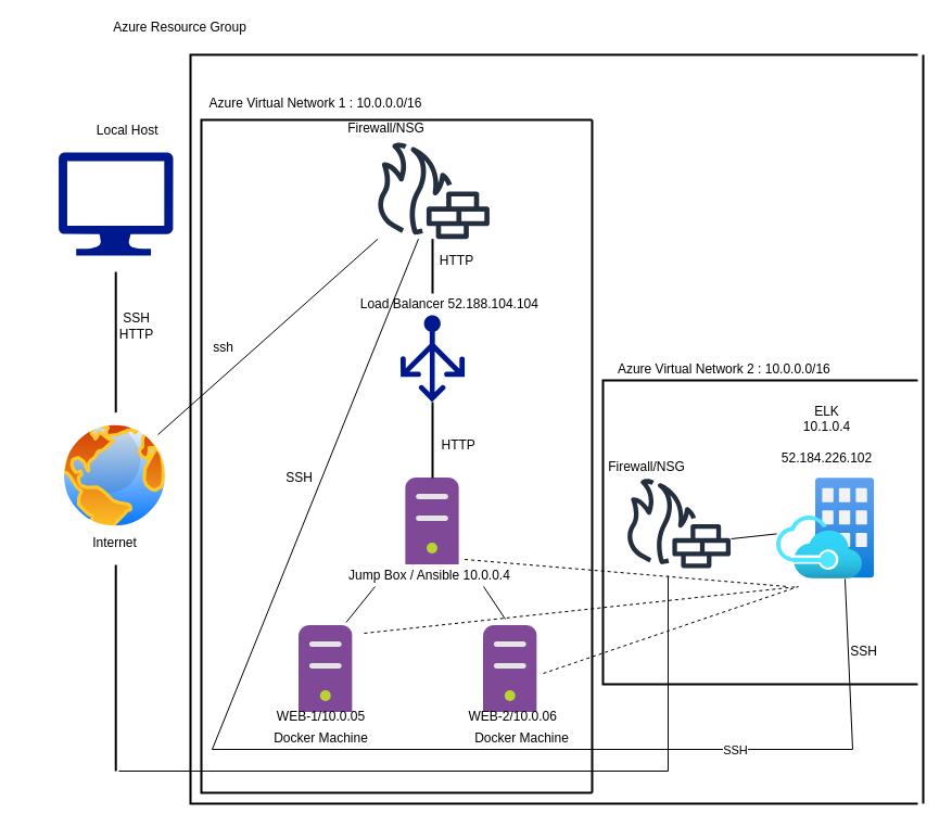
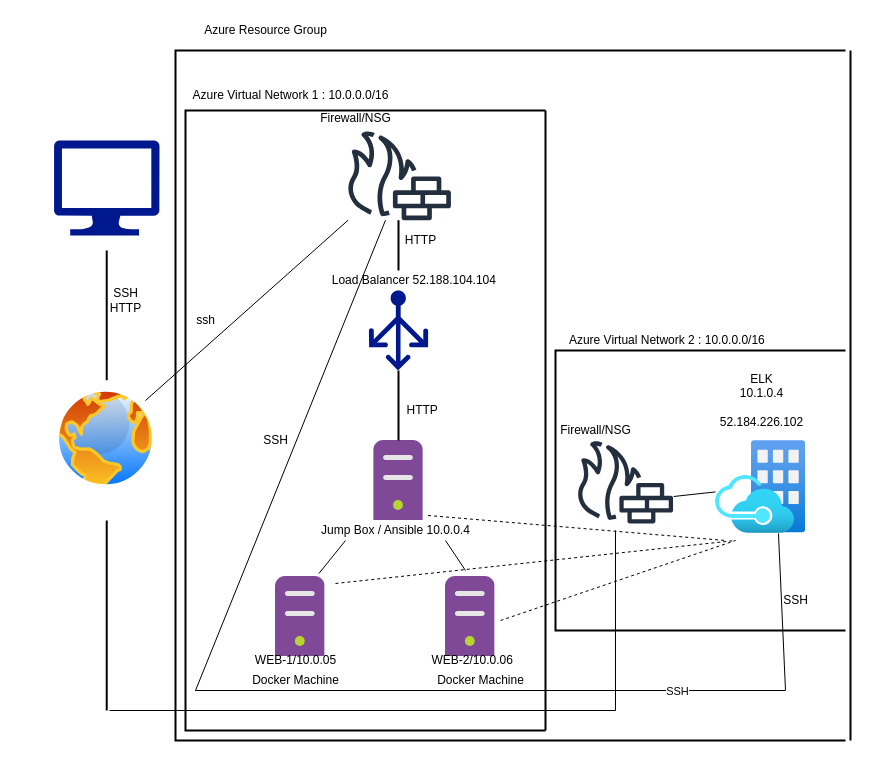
  <mxCell id="0" />
  <mxCell id="1" parent="0" />
  <mxCell id="2" value="" style="aspect=fixed;pointerEvents=1;shadow=0;dashed=0;html=1;strokeColor=none;labelPosition=center;verticalLabelPosition=bottom;verticalAlign=top;align=center;fillColor=#00188D;shape=mxgraph.azure.computer" vertex="1" parent="1"><mxGeometry x="53.44" y="140" width="105.56" height="95" as="geometry" /></mxCell>
  <mxCell id="3" value="" style="aspect=fixed;perimeter=ellipsePerimeter;html=1;align=center;shadow=0;dashed=0;spacingTop=3;image;image=img/lib/active_directory/internet_globe.svg;" vertex="1" parent="1"><mxGeometry x="53.44" y="386" width="104" height="104" as="geometry" /></mxCell>
  <mxCell id="4" value="" style="outlineConnect=0;fontColor=#232F3E;gradientColor=none;fillColor=#232F3E;strokeColor=none;dashed=0;verticalLabelPosition=bottom;verticalAlign=top;align=center;html=1;fontSize=12;fontStyle=0;aspect=fixed;pointerEvents=1;shape=mxgraph.aws4.generic_firewall;" vertex="1" parent="1"><mxGeometry x="575" y="440" width="98.09" height="83" as="geometry" /></mxCell>
  <mxCell id="5" value="" style="outlineConnect=0;fontColor=#232F3E;gradientColor=none;fillColor=#232F3E;strokeColor=none;dashed=0;verticalLabelPosition=bottom;verticalAlign=top;align=center;html=1;fontSize=12;fontStyle=0;aspect=fixed;pointerEvents=1;shape=mxgraph.aws4.generic_firewall;" vertex="1" parent="1"><mxGeometry x="345" y="130" width="106" height="89.69" as="geometry" /></mxCell>
  <mxCell id="6" value="" style="aspect=fixed;html=1;points=[];align=center;image;fontSize=12;image=img/lib/mscae/Non_Azure_Machine.svg;" vertex="1" parent="1"><mxGeometry x="275" y="576" width="49.6" height="80" as="geometry" /></mxCell>
  <mxCell id="7" value="" style="aspect=fixed;html=1;points=[];align=center;image;fontSize=12;image=img/lib/mscae/Non_Azure_Machine.svg;" vertex="1" parent="1"><mxGeometry x="445" y="576" width="49.6" height="80" as="geometry" /></mxCell>
  <mxCell id="8" value="" style="aspect=fixed;html=1;points=[];align=center;image;fontSize=12;image=img/lib/mscae/Non_Azure_Machine.svg;" vertex="1" parent="1"><mxGeometry x="373.2" y="440" width="49.6" height="80" as="geometry" /></mxCell>
  <mxCell id="9" value="" style="aspect=fixed;html=1;points=[];align=center;image;fontSize=12;image=img/lib/azure2/azure_stack/Azure_Stack.svg;" vertex="1" parent="1"><mxGeometry x="715" y="440" width="90.09" height="93" as="geometry" /></mxCell>
  <mxCell id="10" value="" style="line;strokeWidth=2;direction=south;html=1;" vertex="1" parent="1"><mxGeometry x="101.22" y="250" width="10" height="129.69" as="geometry" /></mxCell>
  <mxCell id="11" value="" style="line;strokeWidth=2;direction=south;html=1;" vertex="1" parent="1"><mxGeometry x="393" y="219.69" width="10" height="50.31" as="geometry" /></mxCell>
  <mxCell id="12" value="" style="line;strokeWidth=2;direction=south;html=1;" vertex="1" parent="1"><mxGeometry x="393" y="370" width="10" height="70" as="geometry" /></mxCell>
  <mxCell id="13" value="" style="endArrow=none;html=1;" edge="1" parent="1"><mxGeometry width="50" height="50" relative="1" as="geometry"><mxPoint x="318.4" y="573" as="sourcePoint" /><mxPoint x="345" y="540" as="targetPoint" /></mxGeometry></mxCell>
  <mxCell id="14" value="" style="aspect=fixed;pointerEvents=1;shadow=0;dashed=0;html=1;strokeColor=none;labelPosition=center;verticalLabelPosition=bottom;verticalAlign=top;align=center;fillColor=#00188D;shape=mxgraph.azure.load_balancer_generic" vertex="1" parent="1"><mxGeometry x="368.4" y="290" width="59.2" height="80" as="geometry" /></mxCell>
  <mxCell id="15" value="" style="endArrow=none;html=1;" edge="1" parent="1"><mxGeometry width="50" height="50" relative="1" as="geometry"><mxPoint x="445" y="540" as="sourcePoint" /><mxPoint x="465" y="570" as="targetPoint" /></mxGeometry></mxCell>
  <mxCell id="16" value="" style="line;strokeWidth=2;direction=south;html=1;" vertex="1" parent="1"><mxGeometry x="101.22" y="520" width="10" height="190" as="geometry" /></mxCell>
  <mxCell id="17" value="" style="endArrow=none;html=1;" edge="1" parent="1" target="5"><mxGeometry width="50" height="50" relative="1" as="geometry"><mxPoint x="145" y="400" as="sourcePoint" /><mxPoint x="195" y="350" as="targetPoint" /></mxGeometry></mxCell>
  <mxCell id="18" value="" style="endArrow=none;html=1;" edge="1" parent="1"><mxGeometry width="50" height="50" relative="1" as="geometry"><mxPoint x="109" y="710" as="sourcePoint" /><mxPoint x="615" y="710" as="targetPoint" /></mxGeometry></mxCell>
  <mxCell id="19" value="" style="endArrow=none;html=1;" edge="1" parent="1"><mxGeometry width="50" height="50" relative="1" as="geometry"><mxPoint x="615" y="710" as="sourcePoint" /><mxPoint x="615" y="530" as="targetPoint" /></mxGeometry></mxCell>
  <mxCell id="20" value="" style="endArrow=none;html=1;" edge="1" parent="1" target="9"><mxGeometry width="50" height="50" relative="1" as="geometry"><mxPoint x="673.09" y="496" as="sourcePoint" /><mxPoint x="723.09" y="446" as="targetPoint" /></mxGeometry></mxCell>
  <mxCell id="21" value="" style="endArrow=none;html=1;" edge="1" parent="1"><mxGeometry width="50" height="50" relative="1" as="geometry"><mxPoint x="195" y="690" as="sourcePoint" /><mxPoint x="385" y="219.69" as="targetPoint" /></mxGeometry></mxCell>
  <mxCell id="22" value="" style="endArrow=none;html=1;" edge="1" parent="1"><mxGeometry width="50" height="50" relative="1" as="geometry"><mxPoint x="194.8" y="690" as="sourcePoint" /><mxPoint x="784.8" y="690" as="targetPoint" /></mxGeometry></mxCell>
  <mxCell id="23" value="SSH" style="edgeLabel;html=1;align=center;verticalAlign=middle;resizable=0;points=[];" vertex="1" connectable="0" parent="22"><mxGeometry x="0.634" relative="1" as="geometry"><mxPoint as="offset" /></mxGeometry></mxCell>
  <mxCell id="24" value="" style="endArrow=none;html=1;entryX=0.699;entryY=1;entryDx=0;entryDy=0;entryPerimeter=0;" edge="1" parent="1" target="9"><mxGeometry width="50" height="50" relative="1" as="geometry"><mxPoint x="785" y="690" as="sourcePoint" /><mxPoint x="835" y="620" as="targetPoint" /></mxGeometry></mxCell>
- <mxCell id="25" value="&amp;nbsp;&amp;nbsp;&amp;nbsp;&amp;nbsp;&amp;nbsp;&amp;nbsp;&amp;nbsp;&amp;nbsp;&amp;nbsp;&amp;nbsp;&amp;nbsp;&amp;nbsp;&amp;nbsp;&amp;nbsp;&amp;nbsp;&amp;nbsp;&amp;nbsp;&amp;nbsp; Local Host" style="text;html=1;align=center;verticalAlign=middle;resizable=0;points=[];autosize=1;" vertex="1" parent="1"><mxGeometry x="20" y="110" width="130" height="20" as="geometry" /></mxCell>
- <mxCell id="26" value="&amp;nbsp;&amp;nbsp;&amp;nbsp;&amp;nbsp;&amp;nbsp; Internet" style="text;html=1;align=center;verticalAlign=middle;resizable=0;points=[];autosize=1;" vertex="1" parent="1"><mxGeometry x="60" y="490" width="70" height="20" as="geometry" /></mxCell>
  <mxCell id="27" value="ssh" style="text;html=1;align=center;verticalAlign=middle;resizable=0;points=[];autosize=1;" vertex="1" parent="1"><mxGeometry x="185" y="310" width="40" height="20" as="geometry" /></mxCell>
  <mxCell id="28" value="SSH" style="text;html=1;align=center;verticalAlign=middle;resizable=0;points=[];autosize=1;" vertex="1" parent="1"><mxGeometry x="255" y="430" width="40" height="20" as="geometry" /></mxCell>
  <mxCell id="29" value="&lt;div&gt;SSH&lt;/div&gt;&lt;div&gt;HTTP&lt;br&gt;&lt;/div&gt;" style="text;html=1;align=center;verticalAlign=middle;resizable=0;points=[];autosize=1;" vertex="1" parent="1"><mxGeometry x="100" y="285" width="50" height="30" as="geometry" /></mxCell>
  <mxCell id="30" value="&lt;div&gt;&amp;nbsp;&amp;nbsp;&amp;nbsp;&amp;nbsp;&amp;nbsp;&amp;nbsp;&amp;nbsp;&amp;nbsp;&amp;nbsp;&amp;nbsp;&amp;nbsp;&amp;nbsp;&amp;nbsp;&amp;nbsp;&amp;nbsp;&amp;nbsp; &lt;br&gt;&lt;/div&gt;&lt;div&gt;&lt;br&gt;&lt;/div&gt;&lt;div&gt;&lt;br&gt;&lt;/div&gt;&lt;div&gt;Firewall/NSG&lt;/div&gt;&lt;div&gt;&lt;br&gt;&lt;/div&gt;&lt;div&gt;&lt;br&gt;&lt;/div&gt;" style="text;html=1;align=center;verticalAlign=middle;resizable=0;points=[];autosize=1;" vertex="1" parent="1"><mxGeometry x="310" y="65" width="90" height="90" as="geometry" /></mxCell>
  <mxCell id="31" value="Firewall/NSG" style="text;html=1;align=center;verticalAlign=middle;resizable=0;points=[];autosize=1;" vertex="1" parent="1"><mxGeometry x="550" y="420" width="90" height="20" as="geometry" /></mxCell>
  <mxCell id="32" value="&amp;nbsp;&amp;nbsp;&amp;nbsp;&amp;nbsp;&amp;nbsp;&amp;nbsp;&amp;nbsp;&amp;nbsp;&amp;nbsp;&amp;nbsp;&amp;nbsp;&amp;nbsp;&amp;nbsp;&amp;nbsp;&amp;nbsp;&amp;nbsp;&amp;nbsp;&amp;nbsp;&amp;nbsp;&amp;nbsp;&amp;nbsp;&amp;nbsp; Load Balancer 52.188.104.104" style="text;html=1;align=center;verticalAlign=middle;resizable=0;points=[];autosize=1;" vertex="1" parent="1"><mxGeometry x="250" y="270" width="250" height="20" as="geometry" /></mxCell>
  <mxCell id="33" value="&amp;nbsp; &amp;nbsp; &amp;nbsp;&amp;nbsp;&amp;nbsp;&amp;nbsp; HTTP" style="text;html=1;align=center;verticalAlign=middle;resizable=0;points=[];autosize=1;" vertex="1" parent="1"><mxGeometry x="370" y="230" width="70" height="20" as="geometry" /></mxCell>
  <mxCell id="34" value="&amp;nbsp; &amp;nbsp;&amp;nbsp; &amp;nbsp;&amp;nbsp;&amp;nbsp;&amp;nbsp; HTTP" style="text;html=1;align=center;verticalAlign=middle;resizable=0;points=[];autosize=1;" vertex="1" parent="1"><mxGeometry x="365" y="400" width="80" height="20" as="geometry" /></mxCell>
  <mxCell id="35" value="&lt;div&gt;&amp;nbsp;&amp;nbsp;&amp;nbsp;&amp;nbsp;&amp;nbsp;&amp;nbsp;&amp;nbsp;&amp;nbsp;&amp;nbsp;&amp;nbsp;&amp;nbsp;&amp;nbsp;&amp;nbsp;&amp;nbsp;&amp;nbsp;&amp;nbsp;&amp;nbsp;&amp;nbsp;&amp;nbsp; &lt;br&gt;&lt;/div&gt;&lt;div&gt;&amp;nbsp;&amp;nbsp;&amp;nbsp;&amp;nbsp;&amp;nbsp;&amp;nbsp;&amp;nbsp;&amp;nbsp;&amp;nbsp;&amp;nbsp;&amp;nbsp;&amp;nbsp;&amp;nbsp;&amp;nbsp;&amp;nbsp;&amp;nbsp;&amp;nbsp; Jump Box / Ansible 10.0.0.4&lt;/div&gt;&lt;div&gt;&lt;br&gt;&lt;/div&gt;" style="text;html=1;align=center;verticalAlign=middle;resizable=0;points=[];autosize=1;" vertex="1" parent="1"><mxGeometry x="255" y="505" width="220" height="50" as="geometry" /></mxCell>
  <mxCell id="36" value="&lt;div&gt;ELK&lt;/div&gt;&lt;div&gt;10.1.0.4&lt;br&gt;&lt;/div&gt;&lt;div&gt;&lt;br&gt;&lt;/div&gt;&lt;div&gt;52.184.226.102&lt;br&gt;&lt;/div&gt;" style="text;html=1;align=center;verticalAlign=middle;resizable=0;points=[];autosize=1;" vertex="1" parent="1"><mxGeometry x="711" y="370" width="100" height="60" as="geometry" /></mxCell>
  <mxCell id="37" value="WEB-1/10.0.05" style="text;html=1;align=center;verticalAlign=middle;resizable=0;points=[];autosize=1;" vertex="1" parent="1"><mxGeometry x="245" y="650" width="100" height="20" as="geometry" /></mxCell>
  <mxCell id="38" value="&amp;nbsp;&amp;nbsp;&amp;nbsp;&amp;nbsp;&amp;nbsp;&amp;nbsp;&amp;nbsp;&amp;nbsp;&amp;nbsp; WEB-2/10.0.06" style="text;html=1;align=center;verticalAlign=middle;resizable=0;points=[];autosize=1;" vertex="1" parent="1"><mxGeometry x="390" y="650" width="130" height="20" as="geometry" /></mxCell>
  <mxCell id="39" value="&amp;nbsp;&amp;nbsp;&amp;nbsp;&amp;nbsp;&amp;nbsp;&amp;nbsp;&amp;nbsp;&amp;nbsp;&amp;nbsp;&amp;nbsp;&amp;nbsp; Docker Machine" style="text;html=1;align=center;verticalAlign=middle;resizable=0;points=[];autosize=1;" vertex="1" parent="1"><mxGeometry x="205" y="670" width="140" height="20" as="geometry" /></mxCell>
  <mxCell id="40" value="&amp;nbsp;&amp;nbsp;&amp;nbsp;&amp;nbsp;&amp;nbsp;&amp;nbsp;&amp;nbsp;&amp;nbsp;&amp;nbsp;&amp;nbsp;&amp;nbsp;&amp;nbsp;&amp;nbsp;&amp;nbsp; Docker Machine" style="text;html=1;align=center;verticalAlign=middle;resizable=0;points=[];autosize=1;" vertex="1" parent="1"><mxGeometry x="380" y="670" width="150" height="20" as="geometry" /></mxCell>
  <mxCell id="41" value="SSH" style="text;html=1;align=center;verticalAlign=middle;resizable=0;points=[];autosize=1;" vertex="1" parent="1"><mxGeometry x="775" y="590" width="40" height="20" as="geometry" /></mxCell>
  <mxCell id="42" value="" style="strokeWidth=2;html=1;shape=mxgraph.flowchart.annotation_1;align=left;pointerEvents=1;" vertex="1" parent="1"><mxGeometry x="555" y="350" width="290" height="280" as="geometry" /></mxCell>
  <mxCell id="43" value="&amp;nbsp; " style="text;html=1;align=center;verticalAlign=middle;resizable=0;points=[];autosize=1;" vertex="1" parent="1"><mxGeometry x="505" y="330" width="20" height="20" as="geometry" /></mxCell>
  <mxCell id="44" value="Azure Virtual Network 1 : 10.0.0.0/16" style="text;html=1;align=center;verticalAlign=middle;resizable=0;points=[];autosize=1;" vertex="1" parent="1"><mxGeometry x="185" y="85" width="210" height="20" as="geometry" /></mxCell>
  <mxCell id="45" value="&amp;nbsp;&amp;nbsp;&amp;nbsp;&amp;nbsp;&amp;nbsp;&amp;nbsp;&amp;nbsp;&amp;nbsp;&amp;nbsp;&amp;nbsp;&amp;nbsp;&amp;nbsp;&amp;nbsp;&amp;nbsp;&amp;nbsp;&amp;nbsp;&amp;nbsp;&amp;nbsp;&amp;nbsp;&amp;nbsp;&amp;nbsp;&amp;nbsp;&amp;nbsp;&amp;nbsp;&amp;nbsp;&amp;nbsp;&amp;nbsp;&amp;nbsp;&amp;nbsp;&amp;nbsp;&amp;nbsp;&amp;nbsp;&amp;nbsp;&amp;nbsp;&amp;nbsp;&amp;nbsp;&amp;nbsp;&amp;nbsp;&amp;nbsp;&amp;nbsp;&amp;nbsp;&amp;nbsp;&amp;nbsp;&amp;nbsp;&amp;nbsp;&amp;nbsp;&amp;nbsp;&amp;nbsp;&amp;nbsp;&amp;nbsp;&amp;nbsp;&amp;nbsp;&amp;nbsp;&amp;nbsp; Azure Virtual Network 2 : 10.0.0.0/16" style="text;html=1;align=center;verticalAlign=middle;resizable=0;points=[];autosize=1;" vertex="1" parent="1"><mxGeometry x="385" y="330" width="380" height="20" as="geometry" /></mxCell>
- <mxCell id="46" value="Azure Resource Group" style="text;html=1;align=center;verticalAlign=middle;resizable=0;points=[];autosize=1;" vertex="1" parent="1"><mxGeometry x="95" y="15" width="140" height="20" as="geometry" /></mxCell>
+ <mxCell id="46" value="Azure Resource Group" style="text;html=1;align=center;verticalAlign=middle;resizable=0;points=[];autosize=1;" vertex="1" parent="1"><mxGeometry x="195" y="20" width="140" height="20" as="geometry" /></mxCell>
  <mxCell id="47" style="edgeStyle=orthogonalEdgeStyle;rounded=0;orthogonalLoop=1;jettySize=auto;html=1;exitX=0.5;exitY=1;exitDx=0;exitDy=0;exitPerimeter=0;" edge="1" parent="1" source="42" target="42"><mxGeometry relative="1" as="geometry" /></mxCell>
  <mxCell id="48" value="" style="endArrow=none;dashed=1;html=1;" edge="1" parent="1"><mxGeometry width="50" height="50" relative="1" as="geometry"><mxPoint x="335" y="583" as="sourcePoint" /><mxPoint x="735" y="540" as="targetPoint" /></mxGeometry></mxCell>
  <mxCell id="49" value="" style="endArrow=none;dashed=1;html=1;" edge="1" parent="1"><mxGeometry width="50" height="50" relative="1" as="geometry"><mxPoint x="427.6" y="515" as="sourcePoint" /><mxPoint x="725" y="540" as="targetPoint" /></mxGeometry></mxCell>
  <mxCell id="50" value="" style="endArrow=none;dashed=1;html=1;" edge="1" parent="1"><mxGeometry width="50" height="50" relative="1" as="geometry"><mxPoint x="500" y="620" as="sourcePoint" /><mxPoint x="735" y="540" as="targetPoint" /></mxGeometry></mxCell>
  <mxCell id="51" value="" style="strokeWidth=2;html=1;shape=mxgraph.flowchart.annotation_1;align=left;pointerEvents=1;" vertex="1" parent="1"><mxGeometry x="185" y="110" width="360" height="620" as="geometry" /></mxCell>
  <mxCell id="52" value="" style="line;strokeWidth=2;direction=south;html=1;" vertex="1" parent="1"><mxGeometry x="540" y="110" width="10" height="620" as="geometry" /></mxCell>
  <mxCell id="53" value="" style="strokeWidth=2;html=1;shape=mxgraph.flowchart.annotation_1;align=left;pointerEvents=1;" vertex="1" parent="1"><mxGeometry x="175" y="50" width="670" height="690" as="geometry" /></mxCell>
  <mxCell id="54" value="" style="line;strokeWidth=2;direction=south;html=1;" vertex="1" parent="1"><mxGeometry x="845" y="50" width="10" height="690" as="geometry" /></mxCell>
